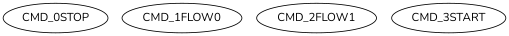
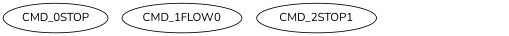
  digraph {
    fontname=Nunito
    node [pattern=TEST_DO_SIS18_HTP_20171013 type=flow fontname=Nunito]
    CMD_0STOP [pattern=ABC type=stop]
    CMD_1FLOW0 [destpattern=ABC pattern=PPS]
-   CMD_2FLOW1 [destpattern=PPS]
-   CMD_3START [type=start]
+   CMD_2FLOW1 [destpattern=PPS label=CMD_2STOP1]
  }
